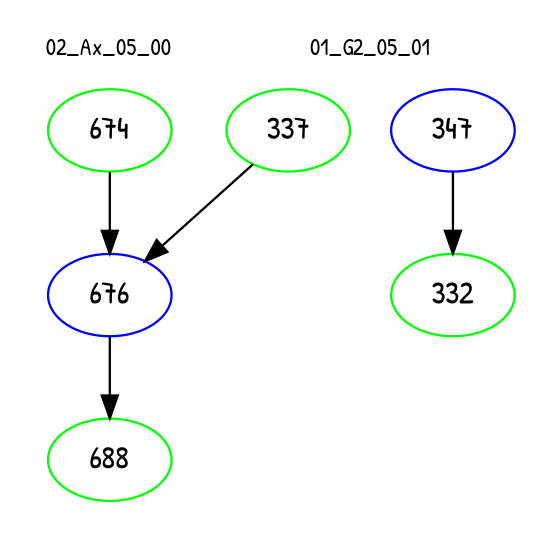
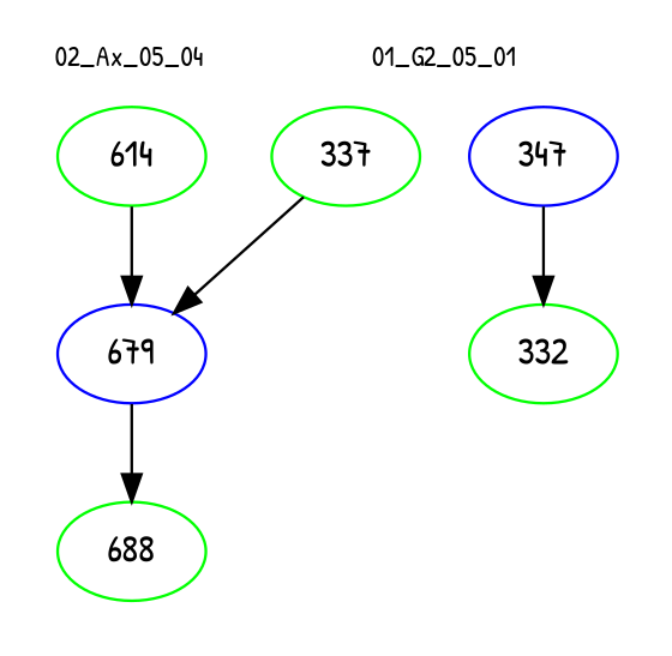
  digraph {
    fontname="Patrick Hand"
    node [color=green fontname="Patrick Hand"]
    edge [color=black fontname="Patrick Hand"]
-   n1 [label=674]
-   n2 [color=blue label=676]
+   n1 [label=614]
+   n2 [color=blue label=679]
    n3 [label=688]
    n4 [label=337]
    n5 [color=blue label=347]
    n6 [label=332]
    subgraph cluster_1 {
      color=white
      fontsize=10
-     label="02_Ax_05_00"
+     label="02_Ax_05_04"
      n1
      n2
      n3
    }
    subgraph cluster_2 {
      color=white
      fontsize=10
      label="01_G2_05_01"
      n4
      n5
      n6
    }
    n1 -> n2
    n2 -> n3
    n4 -> n2
    n5 -> n6
  }
